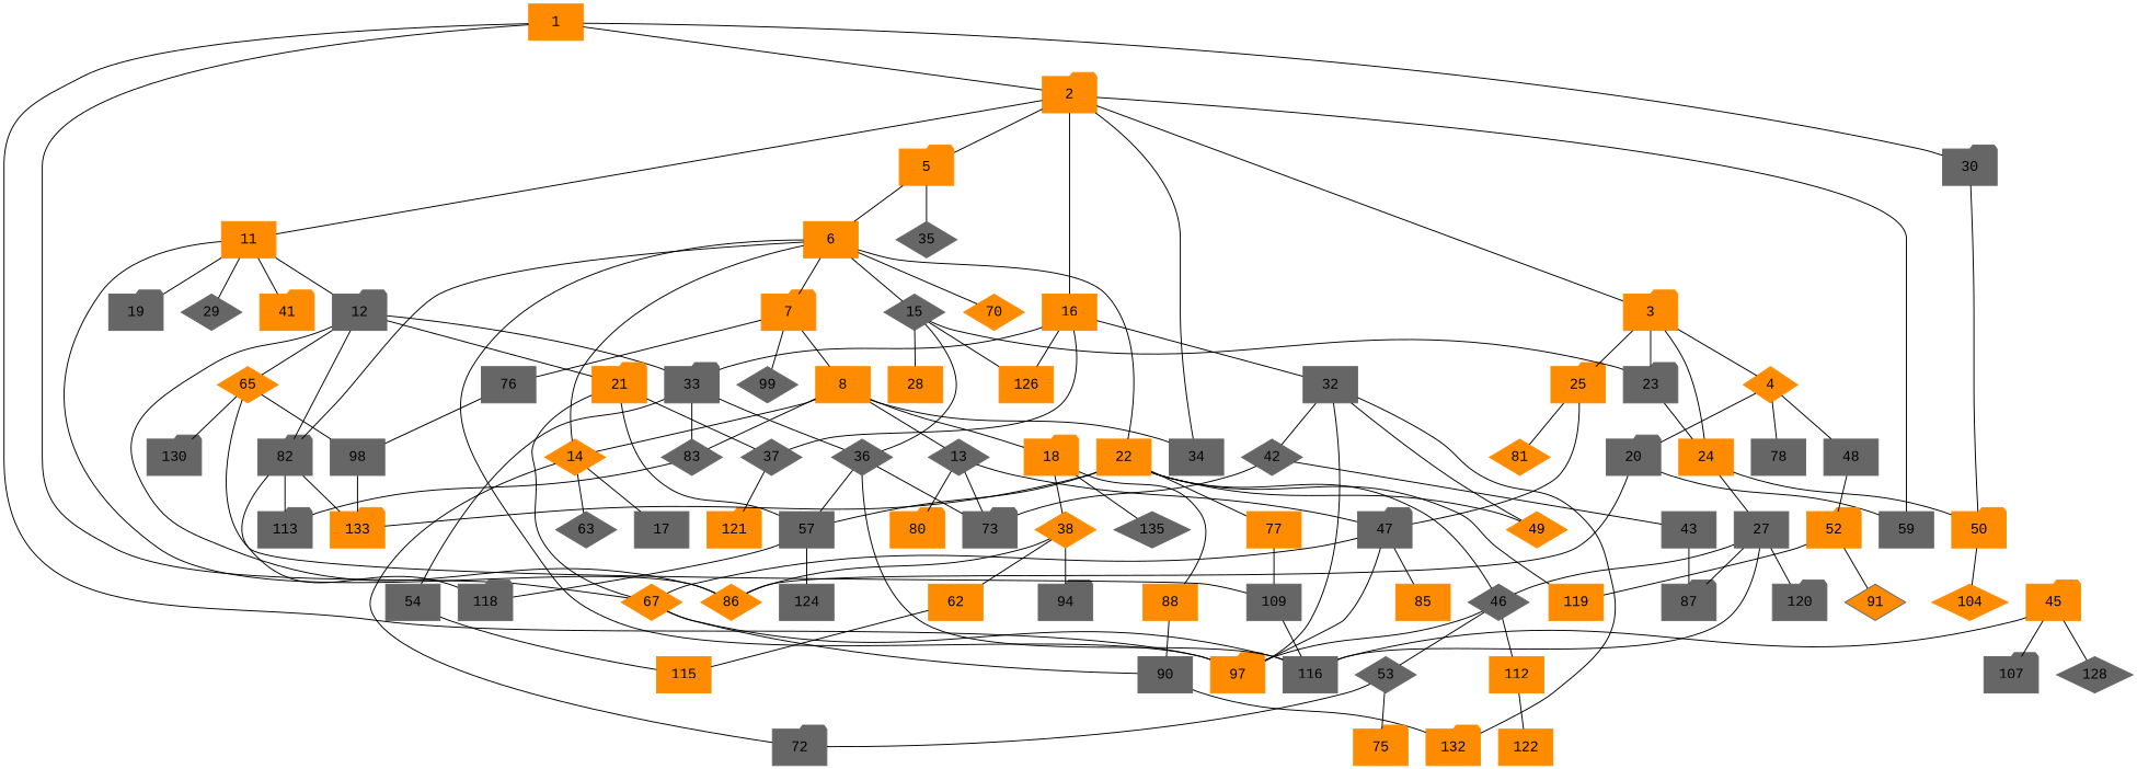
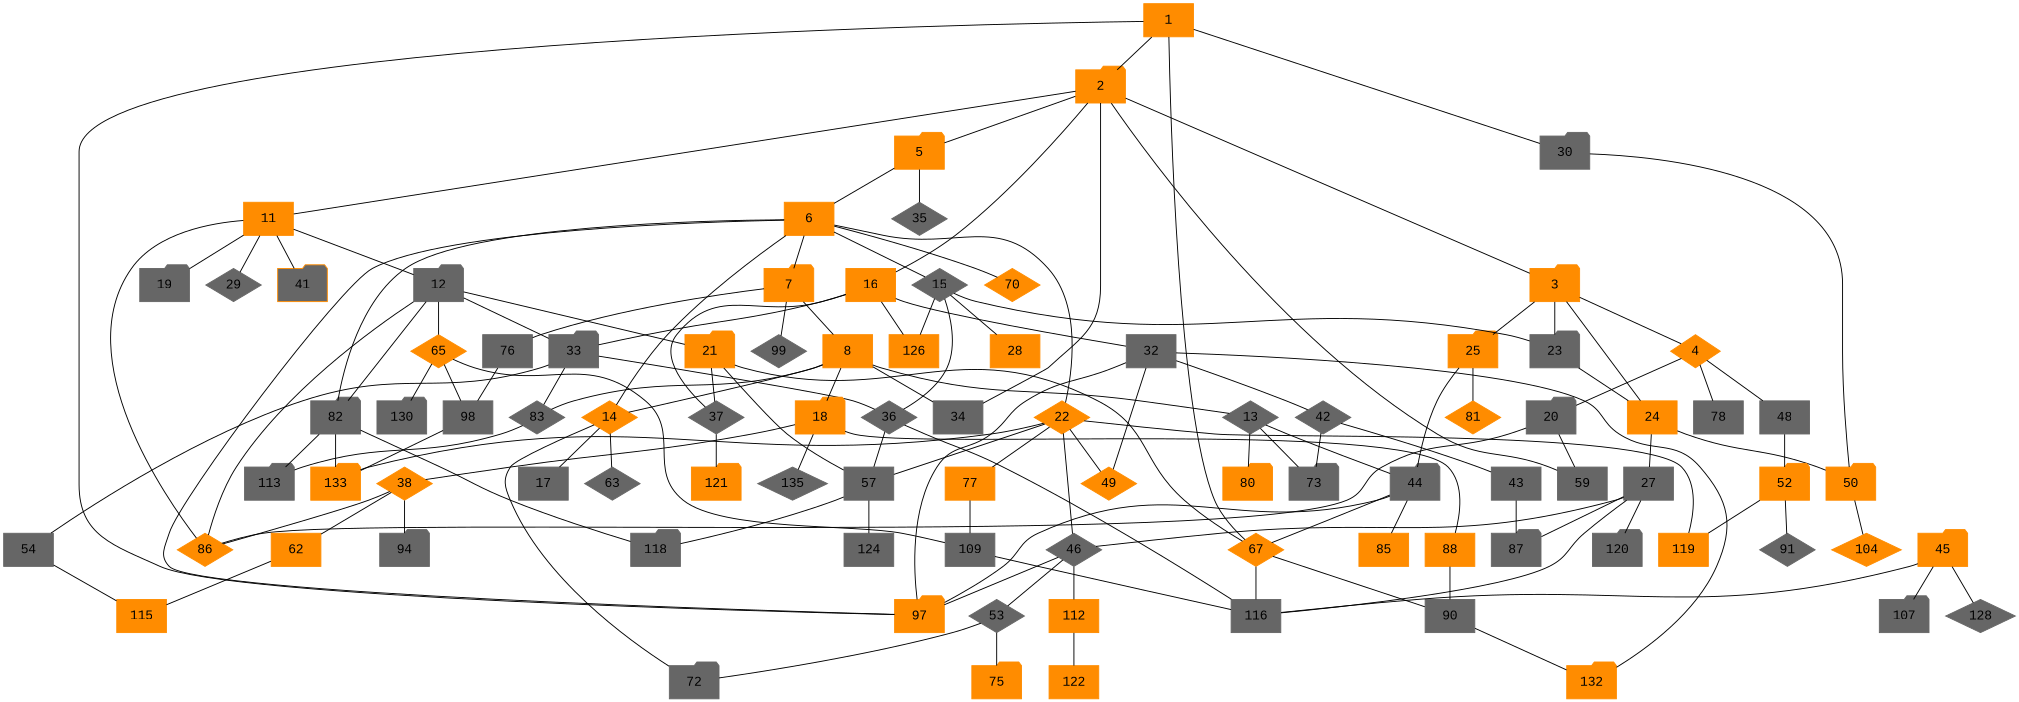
  graph {
    fontname="Liberation Mono"
    node [color=gray40 fontname="Liberation Mono" shape=folder style=filled]
    edge [fontname="Liberation Mono"]
    1 [color=darkorange shape=box super="+93"]
    2 [color=darkorange super="+31"]
    30 [super="+137"]
    67 [color=darkorange shape=diamond super="+95"]
    97 [color=darkorange super="+131"]
    3 [color=darkorange super="+60"]
    5 [color=darkorange]
    11 [color=darkorange shape=box]
    16 [color=darkorange shape=box]
    34 [shape=box]
    59 [shape=box]
    50 [color=darkorange super="+56"]
    116 [shape=box super="+127"]
    90 [shape=box super="+111"]
    4 [color=darkorange shape=diamond super="+9"]
    23 [super="+100"]
    24 [color=darkorange shape=box super="+74"]
    25 [color=darkorange]
    6 [color=darkorange shape=box super="+10"]
    35 [shape=diamond super="+129"]
    12 [super="+55"]
    19
    29 [shape=diamond]
    86 [color=darkorange shape=diamond]
-   41 [color=darkorange super="+125"]
+   41 [color=darkorange super="+125" fillcolor=gray40]
    33 [super="+134"]
    126 [color=darkorange shape=box]
    32 [shape=box super="+89"]
    37 [shape=diamond super="+40"]
    20 [super="+26"]
    48 [shape=box]
    78 [shape=box]
    27 [shape=box super="+71"]
-   44 [super="+58" label=47]
+   44 [super="+58"]
    81 [color=darkorange shape=diamond]
    52 [color=darkorange super="+61"]
    7 [color=darkorange super="+84"]
    14 [color=darkorange shape=diamond super="+106"]
    15 [shape=diamond super="+51"]
-   22 [color=darkorange shape=box super="+39"]
+   22 [color=darkorange shape=diamond super="+39"]
    70 [color=darkorange shape=diamond]
    82 [super="+108"]
    8 [color=darkorange shape=box super="+68"]
    76 [shape=box super="+92"]
    99 [shape=diamond]
    17 [shape=box]
    63 [shape=diamond super="+103"]
    72 [super="+96"]
    28 [color=darkorange shape=box]
    36 [shape=diamond super="+79"]
    57 [shape=box super="+66"]
    46 [shape=diamond super="+136"]
    49 [color=darkorange shape=diamond]
    77 [color=darkorange shape=box]
    119 [color=darkorange shape=box]
    133 [color=darkorange]
    118
    113
    13 [shape=diamond super="+64"]
    18 [color=darkorange super="+47"]
    83 [shape=diamond super="+123"]
    98 [shape=box]
    73
    80 [color=darkorange super="+105"]
    38 [color=darkorange shape=diamond super="+110"]
    88 [color=darkorange shape=box]
    135 [shape=diamond]
    21 [color=darkorange]
    65 [color=darkorange shape=diamond super="+69"]
    54 [shape=box]
    109 [shape=box super="+117"]
    130
    85 [color=darkorange shape=box]
    45 [color=darkorange super="+102"]
    107
    128 [shape=diamond]
    42 [shape=diamond super="+114"]
    132 [color=darkorange]
    121 [color=darkorange]
    62 [color=darkorange shape=box]
    94
    124 [shape=box]
    53 [shape=diamond]
    112 [color=darkorange shape=box]
    87
    120
    104 [color=darkorange shape=diamond]
    43 [shape=box]
    115 [color=darkorange shape=box]
    75 [color=darkorange]
    122 [color=darkorange shape=box]
-   91 [shape=diamond super="+138" fillcolor=darkorange]
+   91 [shape=diamond super="+138"]
    1 -- 2
    1 -- 30
    1 -- 67
    1 -- 97
    2 -- 3
    2 -- 5
    2 -- 11
    2 -- 16
    2 -- 34
    2 -- 59
    30 -- 50
    67 -- 116
    67 -- 90
    3 -- 4
    3 -- 23
    3 -- 24
    3 -- 25
    5 -- 6
    5 -- 35
    11 -- 12
    11 -- 19
    11 -- 29
    11 -- 86
    11 -- 41
    16 -- 33
    16 -- 126
    16 -- 32
    16 -- 37
    50 -- 104
    90 -- 132
    4 -- 20
    4 -- 48
    4 -- 78
    23 -- 24
    24 -- 50
    24 -- 27
    25 -- 44
    25 -- 81
    6 -- 97
    6 -- 7
    6 -- 14
    6 -- 15
    6 -- 22
    6 -- 70
    6 -- 82
    12 -- 86
    12 -- 33
    12 -- 82
    12 -- 21
    12 -- 65
    33 -- 36
    33 -- 83
    33 -- 54
    32 -- 97
    32 -- 49
    32 -- 42
    32 -- 132
    37 -- 121
    20 -- 59
    20 -- 86
    48 -- 52
    27 -- 116
    27 -- 46
    27 -- 87
    27 -- 120
    44 -- 67
    44 -- 97
    44 -- 85
    52 -- 119
    52 -- 91
    7 -- 8
    7 -- 76
    7 -- 99
    14 -- 17
    14 -- 63
    14 -- 72
    15 -- 23
    15 -- 126
    15 -- 28
    15 -- 36
    22 -- 57
    22 -- 46
    22 -- 49
    22 -- 77
    22 -- 119
    22 -- 133
    82 -- 133
    82 -- 118
    82 -- 113
    8 -- 34
    8 -- 14
    8 -- 13
    8 -- 18
    8 -- 83
    76 -- 98
    36 -- 116
    36 -- 57
-   36 -- 73
    57 -- 118
    57 -- 124
    46 -- 97
    46 -- 53
    46 -- 112
    77 -- 109
    13 -- 44
    13 -- 73
    13 -- 80
    18 -- 38
    18 -- 88
    18 -- 135
    83 -- 113
    98 -- 133
    38 -- 86
    38 -- 62
    38 -- 94
    88 -- 90
    21 -- 67
    21 -- 37
    21 -- 57
    65 -- 98
    65 -- 109
    65 -- 130
    54 -- 115
    109 -- 116
    45 -- 116
    45 -- 107
    45 -- 128
    42 -- 73
    42 -- 43
    62 -- 115
    53 -- 72
    53 -- 75
    112 -- 122
    43 -- 87
  }
